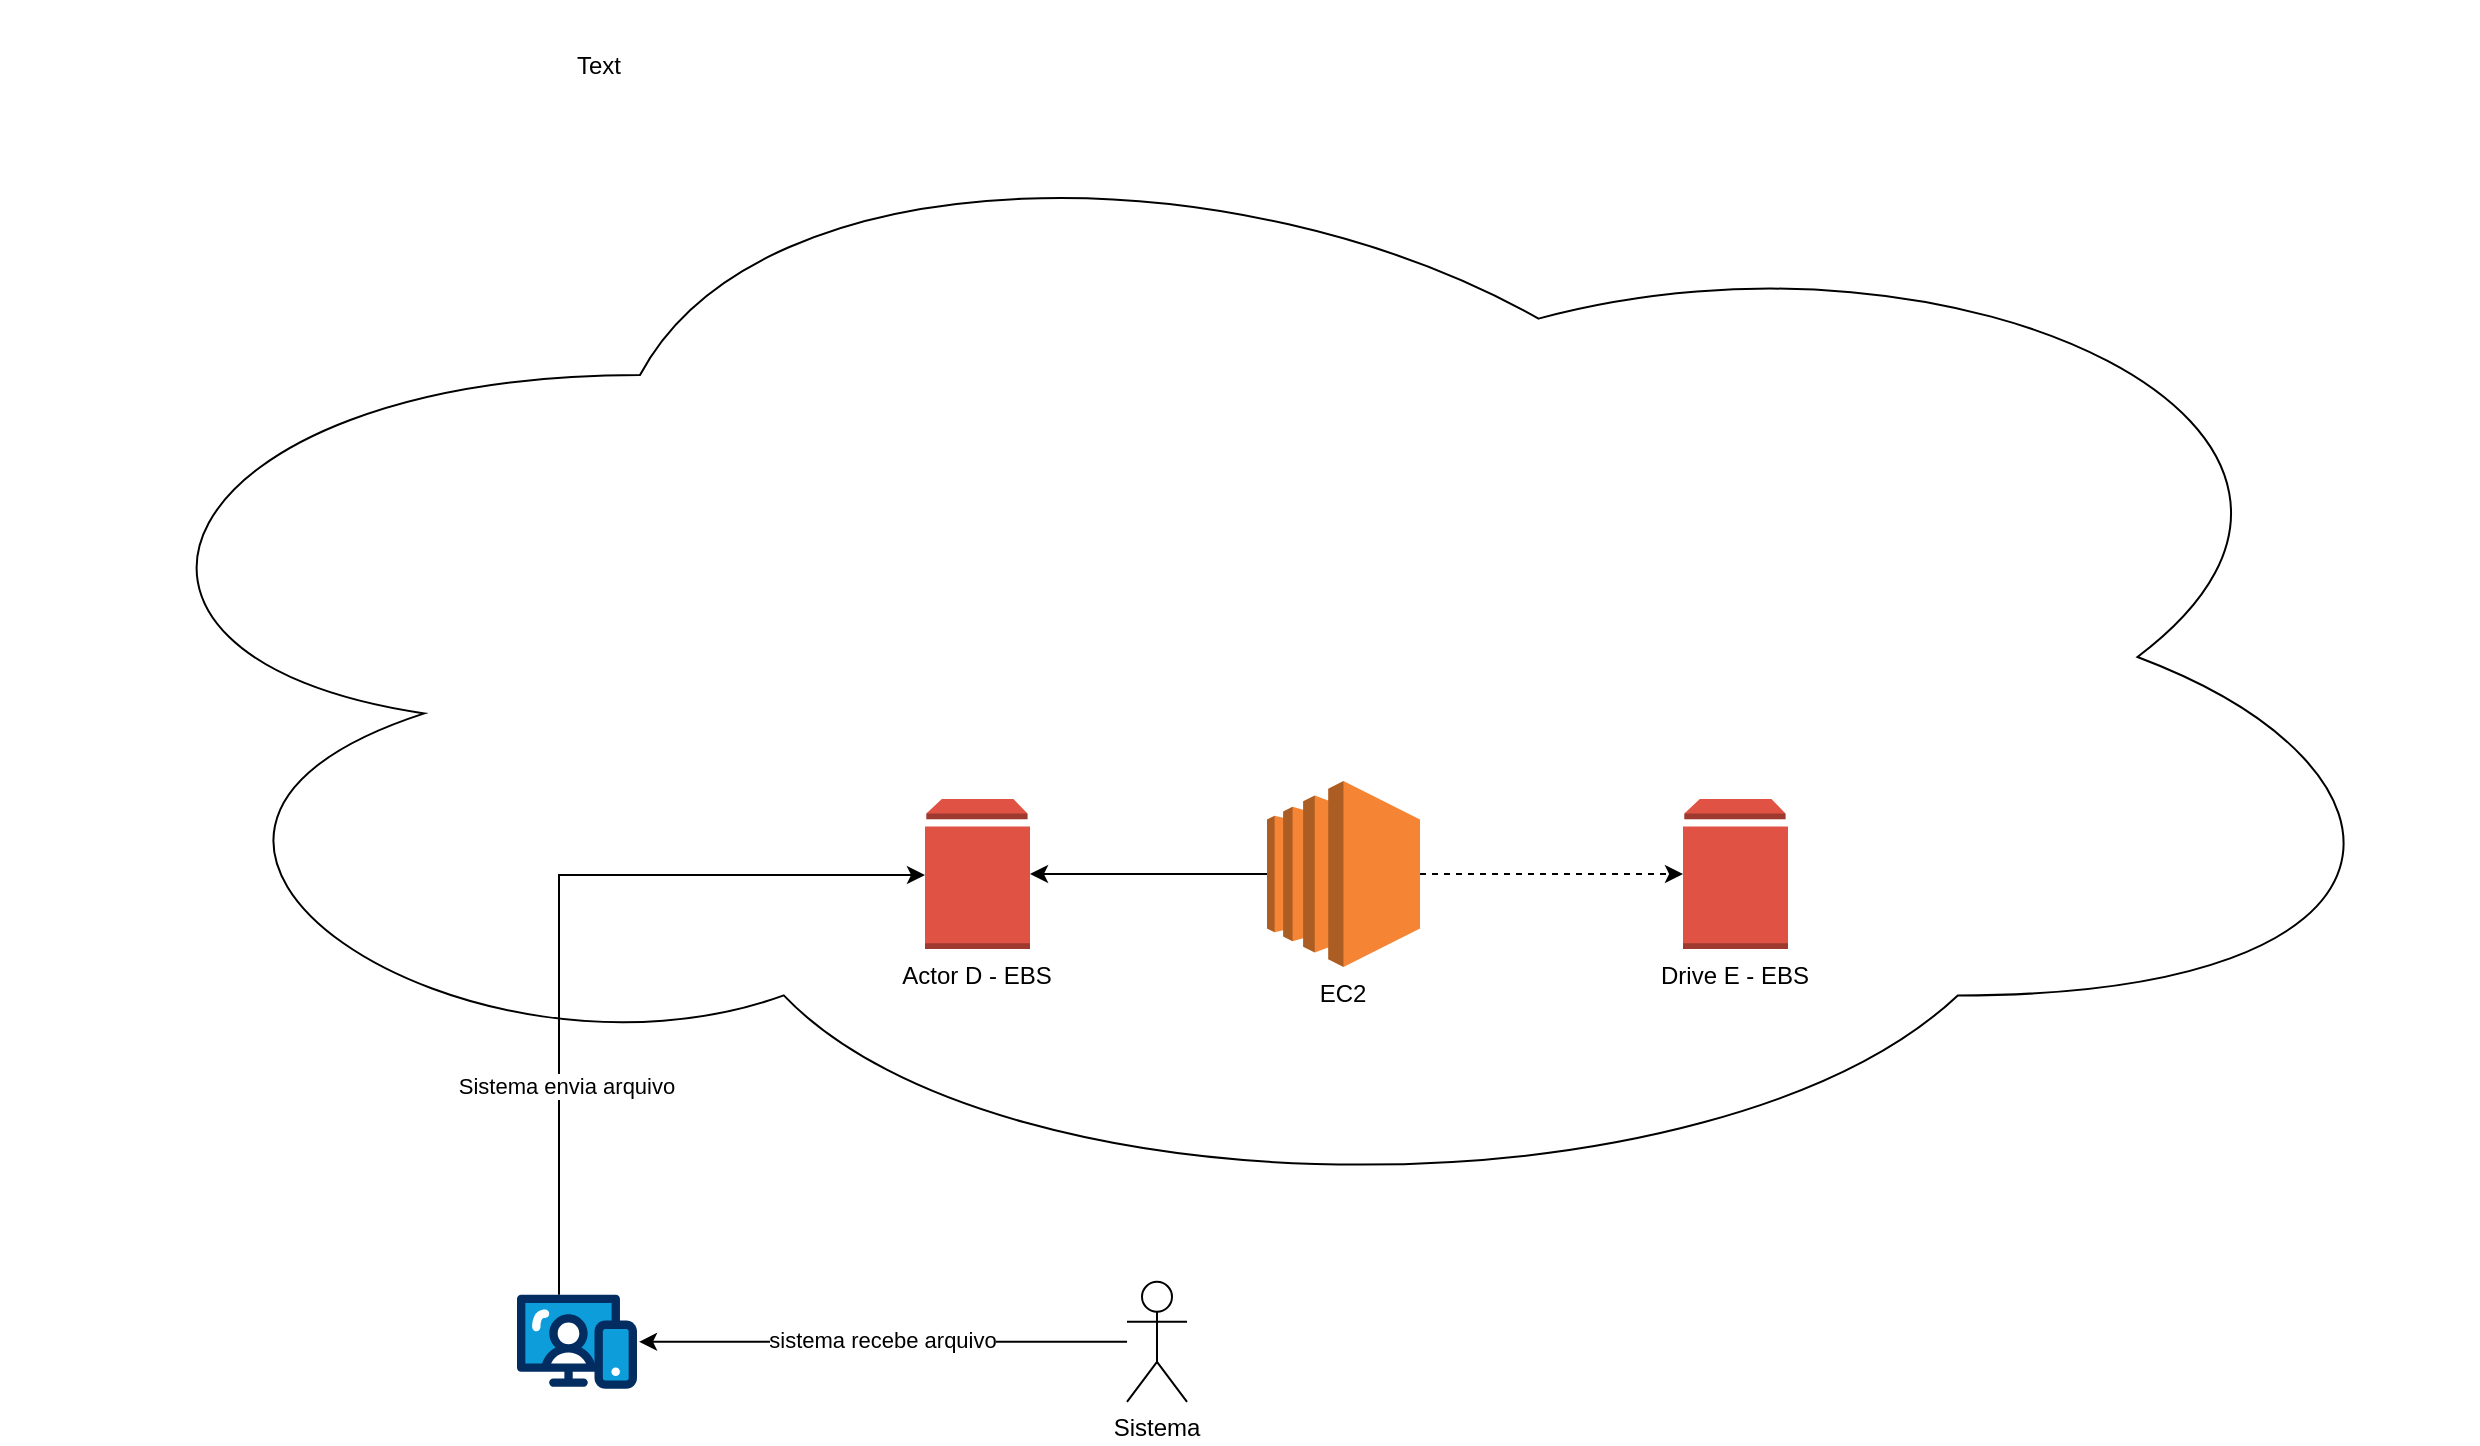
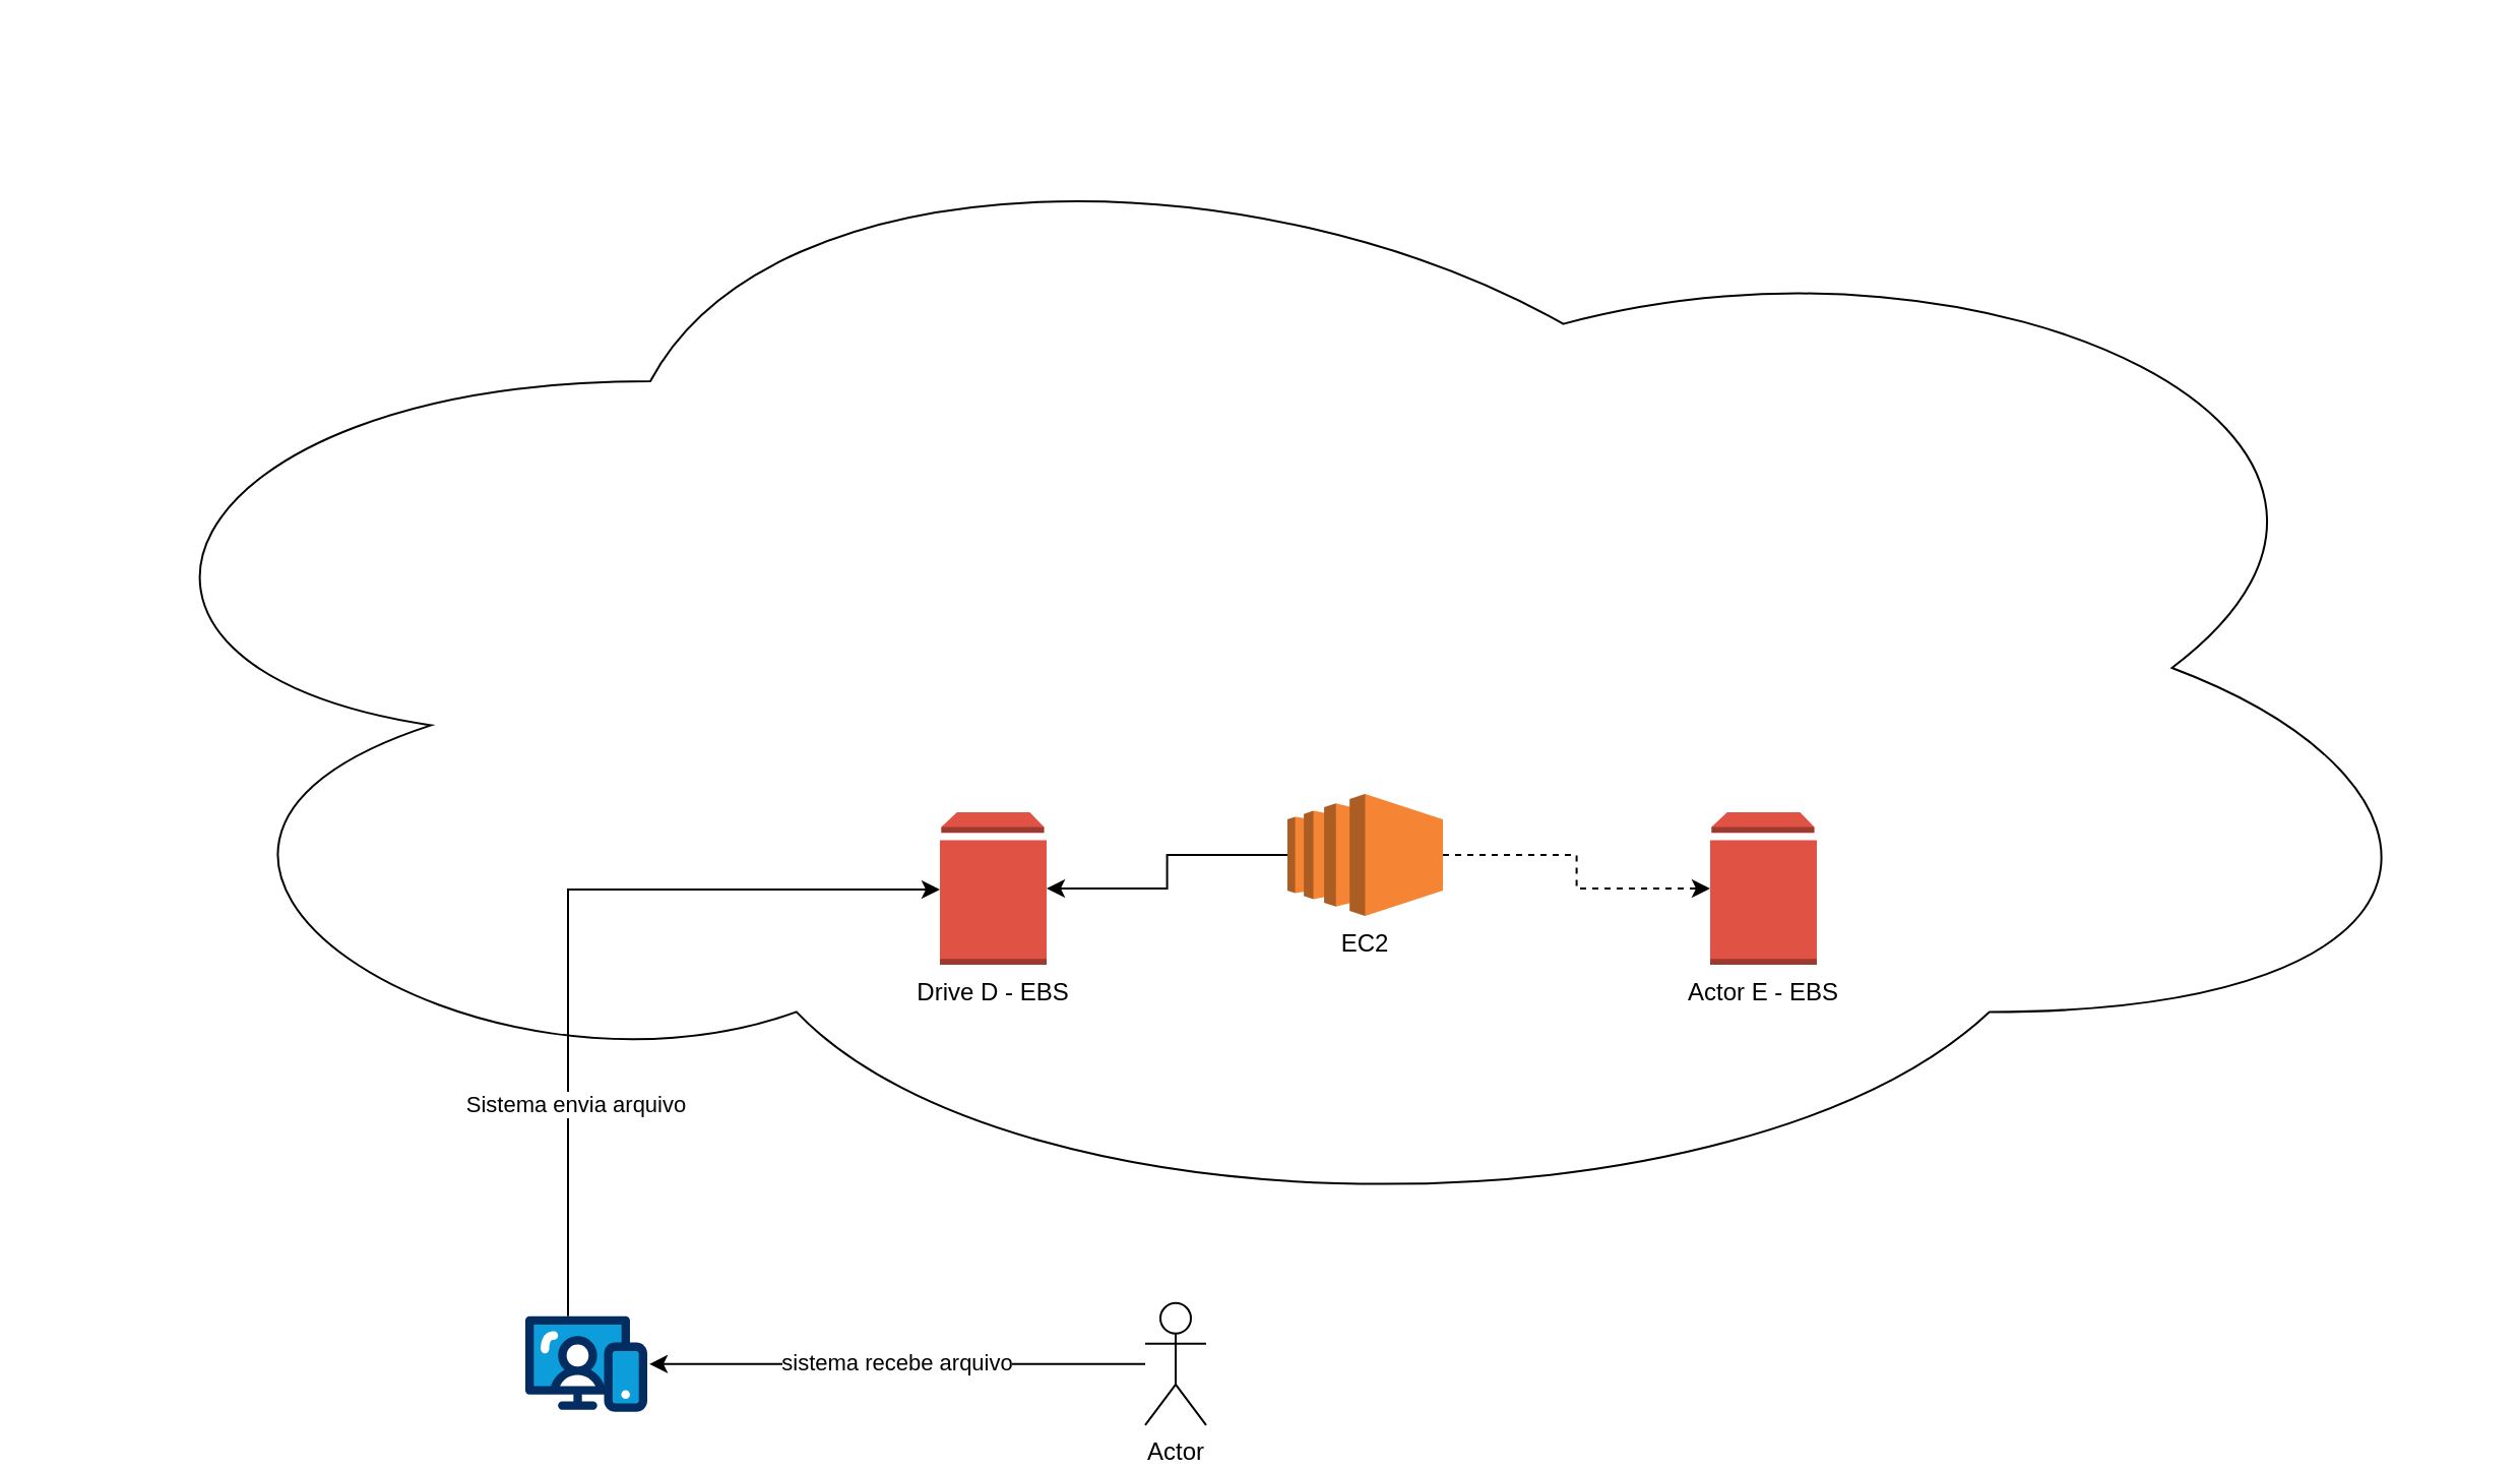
  <mxCell id="0" />
  <mxCell id="1" parent="0" />
  <mxCell id="2" value="" style="ellipse;shape=cloud;whiteSpace=wrap;html=1;" vertex="1" parent="1"><mxGeometry x="20" y="46" width="1198" height="564" as="geometry" /></mxCell>
- <mxCell id="3" value="Actor D - EBS" style="outlineConnect=0;dashed=0;verticalLabelPosition=bottom;verticalAlign=top;align=center;html=1;shape=mxgraph.aws3.volume;fillColor=#E05243;gradientColor=none;" vertex="1" parent="1"><mxGeometry x="462" y="399" width="52.5" height="75" as="geometry" /></mxCell>
+ <mxCell id="3" value="Drive D - EBS" style="outlineConnect=0;dashed=0;verticalLabelPosition=bottom;verticalAlign=top;align=center;html=1;shape=mxgraph.aws3.volume;fillColor=#E05243;gradientColor=none;" vertex="1" parent="1"><mxGeometry x="462" y="399" width="52.5" height="75" as="geometry" /></mxCell>
  <mxCell id="4" style="edgeStyle=orthogonalEdgeStyle;rounded=0;orthogonalLoop=1;jettySize=auto;html=1;" edge="1" parent="1" source="6" target="3"><mxGeometry relative="1" as="geometry"><Array as="points"><mxPoint x="279" y="437" /></Array></mxGeometry></mxCell>
  <mxCell id="5" value="Sistema envia arquivo" style="edgeLabel;html=1;align=center;verticalAlign=middle;resizable=0;points=[];" vertex="1" connectable="0" parent="4"><mxGeometry x="-0.472" y="-3" relative="1" as="geometry"><mxPoint as="offset" /></mxGeometry></mxCell>
  <mxCell id="6" value="" style="verticalLabelPosition=bottom;aspect=fixed;html=1;shape=mxgraph.salesforce.web;fillColorStyles=fillColor2,fillColor3,fillColor4;fillColor2=#032d60;fillColor3=#0d9dda;fillColor4=#ffffff;fillColor=none;strokeColor=none;" vertex="1" parent="1"><mxGeometry x="258" y="646.7" width="60" height="47.4" as="geometry" /></mxCell>
- <mxCell id="7" value="Sistema" style="shape=umlActor;verticalLabelPosition=bottom;verticalAlign=top;html=1;outlineConnect=0;" vertex="1" parent="1"><mxGeometry x="563" y="640.4" width="30" height="60" as="geometry" /></mxCell>
+ <mxCell id="7" value="Actor" style="shape=umlActor;verticalLabelPosition=bottom;verticalAlign=top;html=1;outlineConnect=0;" vertex="1" parent="1"><mxGeometry x="563" y="640.4" width="30" height="60" as="geometry" /></mxCell>
  <mxCell id="8" value="sistema recebe arquivo" style="edgeStyle=orthogonalEdgeStyle;rounded=0;orthogonalLoop=1;jettySize=auto;html=1;entryX=1.017;entryY=0.5;entryDx=0;entryDy=0;entryPerimeter=0;" edge="1" parent="1" source="7" target="6"><mxGeometry relative="1" as="geometry" /></mxCell>
  <mxCell id="9" style="edgeStyle=orthogonalEdgeStyle;rounded=0;orthogonalLoop=1;jettySize=auto;html=1;dashed=1;" edge="1" parent="1" source="10" target="12"><mxGeometry relative="1" as="geometry" /></mxCell>
- <mxCell id="10" value="EC2" style="outlineConnect=0;dashed=0;verticalLabelPosition=bottom;verticalAlign=top;align=center;html=1;shape=mxgraph.aws3.ec2;fillColor=#F58534;gradientColor=none;" vertex="1" parent="1"><mxGeometry x="633" y="390" width="76.5" height="93" as="geometry" /></mxCell>
+ <mxCell id="10" value="EC2" style="outlineConnect=0;dashed=0;verticalLabelPosition=bottom;verticalAlign=top;align=center;html=1;shape=mxgraph.aws3.ec2;fillColor=#F58534;gradientColor=none;" vertex="1" parent="1"><mxGeometry x="633" y="390" width="76.5" height="60" as="geometry" /></mxCell>
  <mxCell id="11" style="edgeStyle=orthogonalEdgeStyle;rounded=0;orthogonalLoop=1;jettySize=auto;html=1;entryX=1;entryY=0.5;entryDx=0;entryDy=0;entryPerimeter=0;" edge="1" parent="1" source="10" target="3"><mxGeometry relative="1" as="geometry" /></mxCell>
- <mxCell id="12" value="Drive E - EBS" style="outlineConnect=0;dashed=0;verticalLabelPosition=bottom;verticalAlign=top;align=center;html=1;shape=mxgraph.aws3.volume;fillColor=#E05243;gradientColor=none;" vertex="1" parent="1"><mxGeometry x="841" y="399" width="52.5" height="75" as="geometry" /></mxCell>
- <mxCell id="13" value="Text" style="text;html=1;align=center;verticalAlign=middle;resizable=0;points=[];autosize=1;strokeColor=none;fillColor=none;" vertex="1" parent="1"><mxGeometry x="279" y="20" width="40" height="26" as="geometry" /></mxCell>
+ <mxCell id="12" value="Actor E - EBS" style="outlineConnect=0;dashed=0;verticalLabelPosition=bottom;verticalAlign=top;align=center;html=1;shape=mxgraph.aws3.volume;fillColor=#E05243;gradientColor=none;" vertex="1" parent="1"><mxGeometry x="841" y="399" width="52.5" height="75" as="geometry" /></mxCell>
